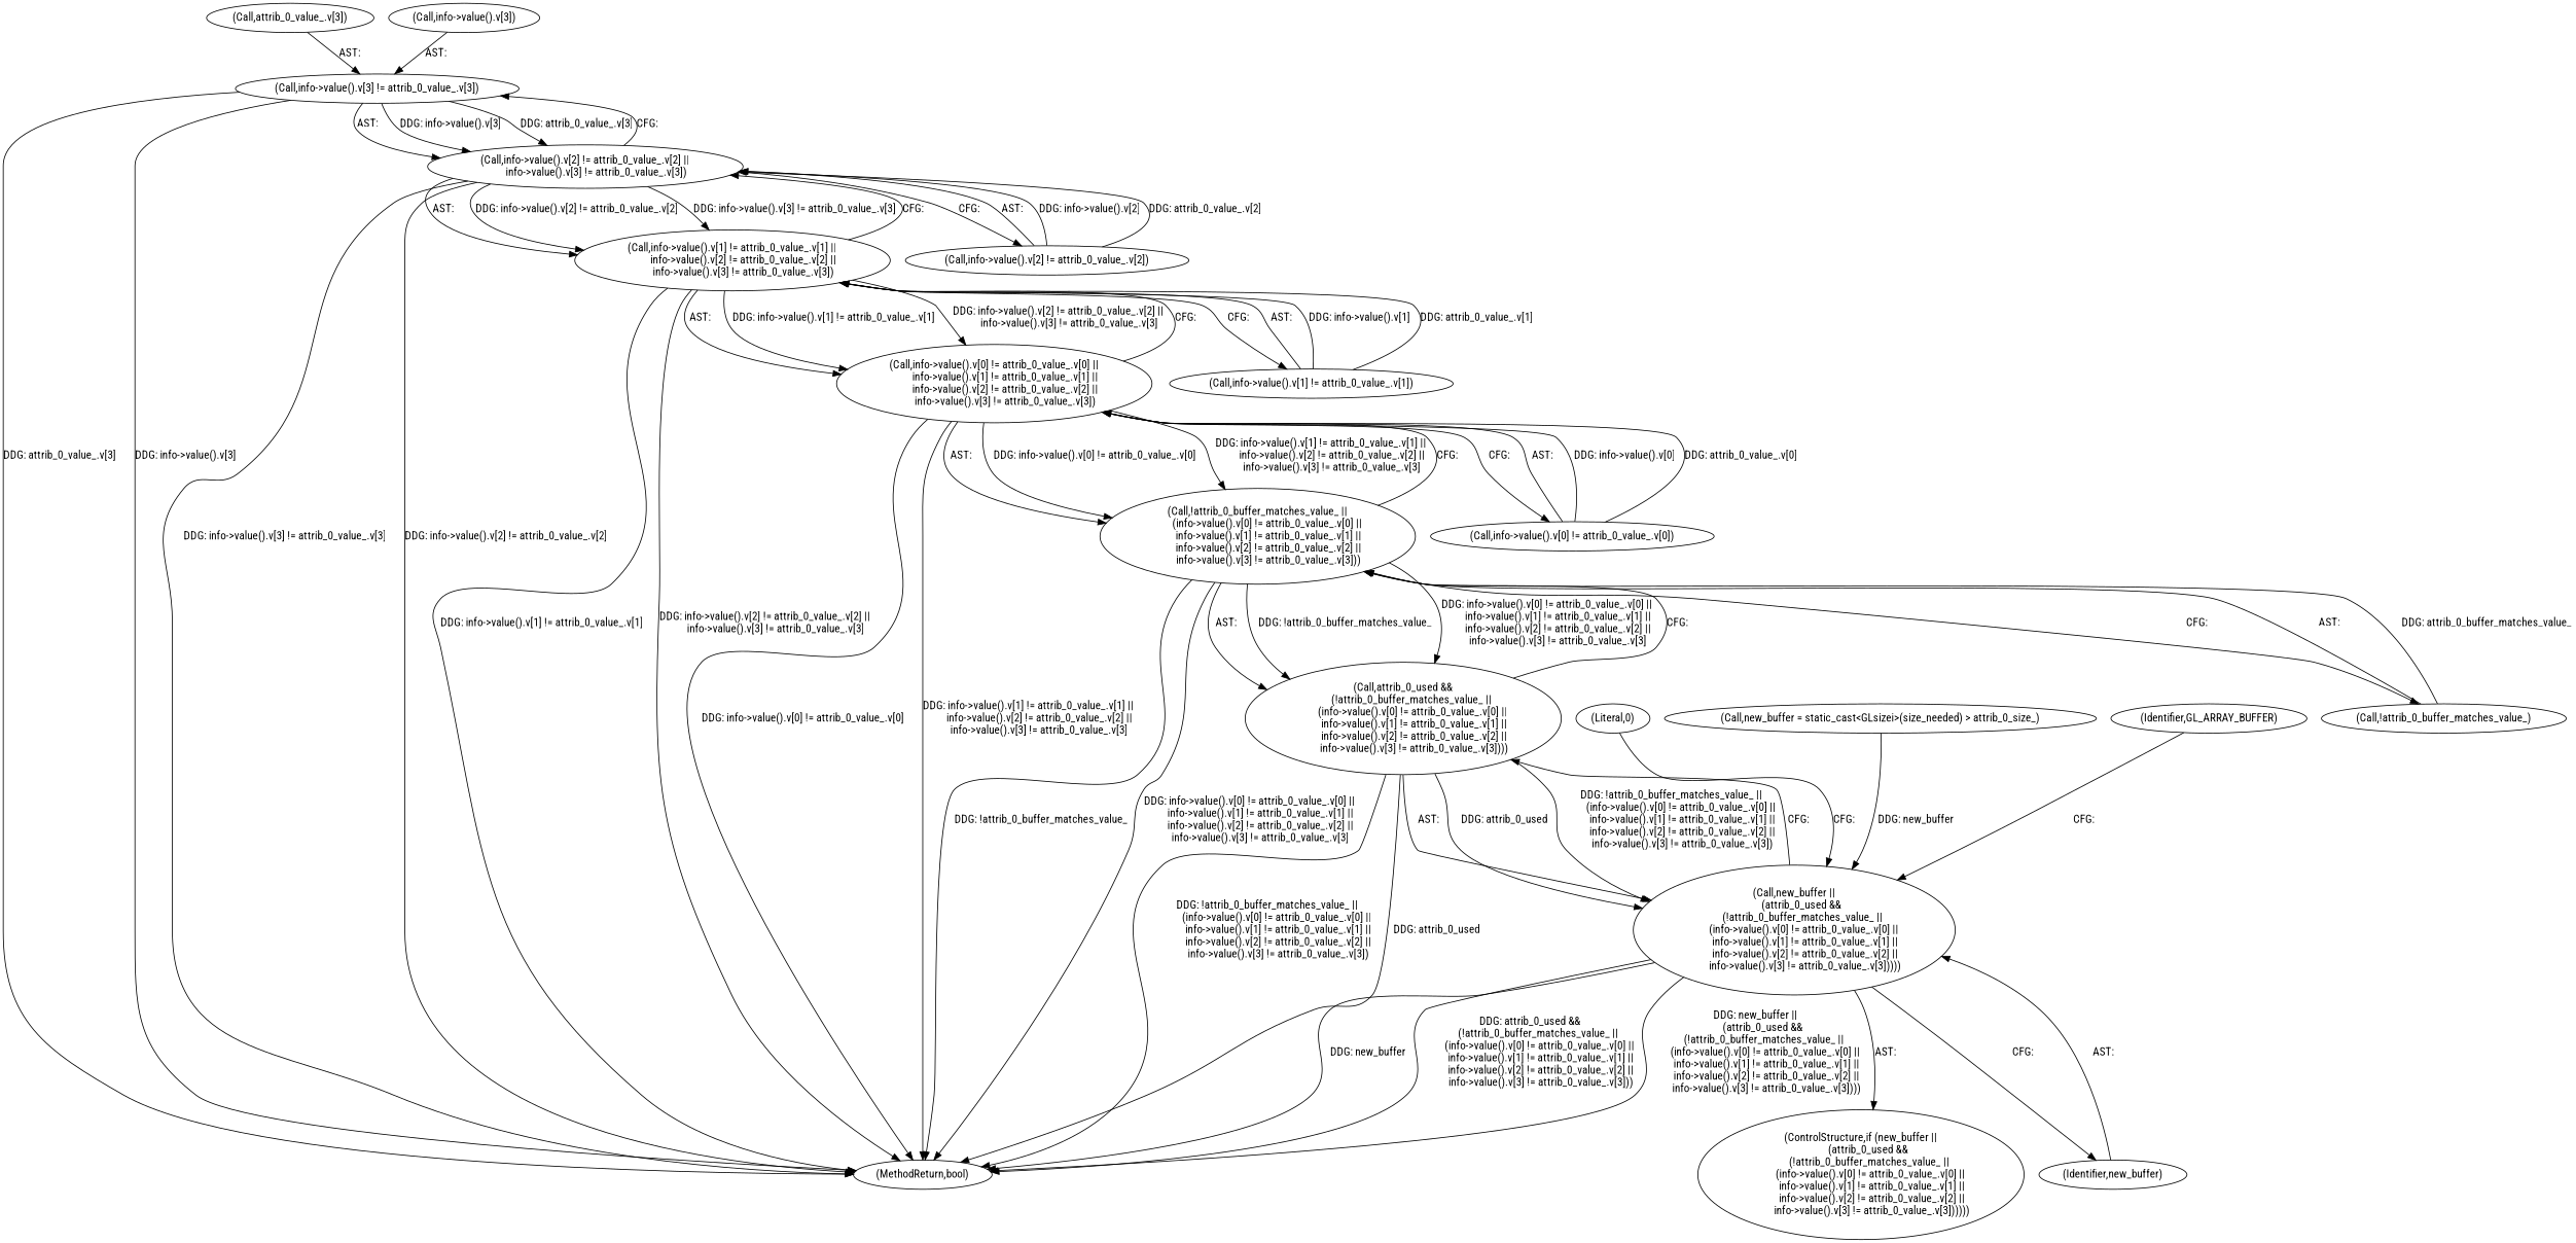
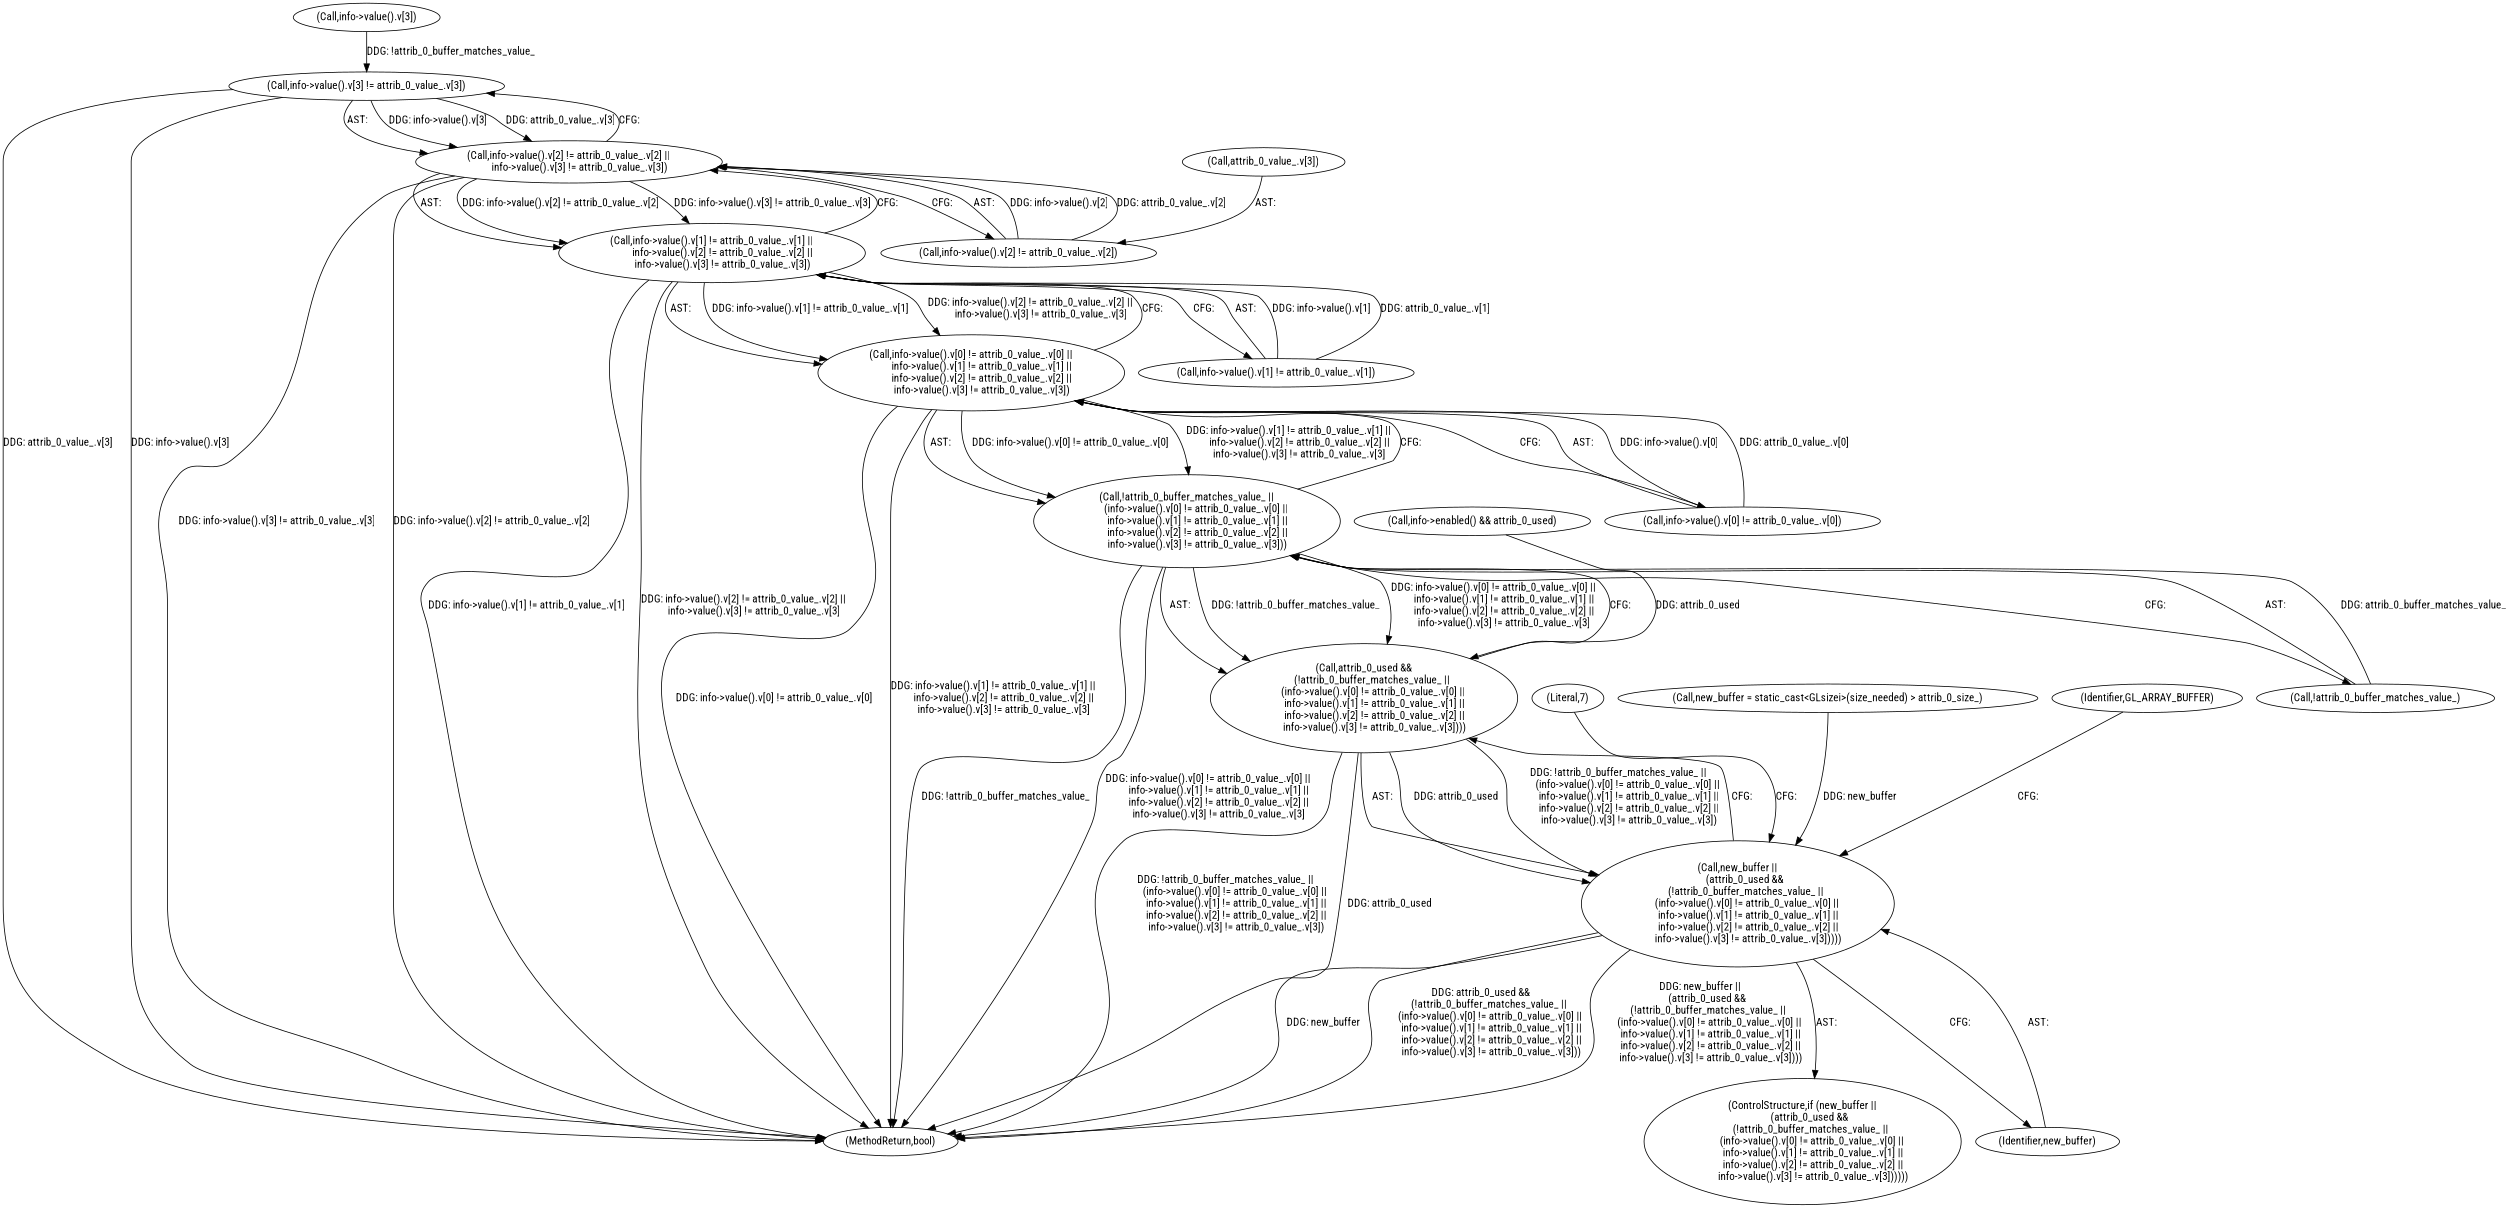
  digraph {
    fontname="Roboto Condensed"
    node [fontname="Roboto Condensed"]
    edge [fontname="Roboto Condensed"]
    n1 [label="(Call,info->value().v[3] != attrib_0_value_.v[3])"]
    n2 [label="(Call,info->value().v[2] != attrib_0_value_.v[2] ||\n         info->value().v[3] != attrib_0_value_.v[3])"]
    n3 [label="(MethodReturn,bool)"]
    n4 [label="(Call,info->value().v[1] != attrib_0_value_.v[1] ||\n         info->value().v[2] != attrib_0_value_.v[2] ||\n         info->value().v[3] != attrib_0_value_.v[3])"]
    n5 [label="(Call,info->value().v[2] != attrib_0_value_.v[2])"]
    n6 [label="(Call,attrib_0_value_.v[3])"]
    n7 [label="(Call,info->value().v[0] != attrib_0_value_.v[0] ||\n         info->value().v[1] != attrib_0_value_.v[1] ||\n         info->value().v[2] != attrib_0_value_.v[2] ||\n         info->value().v[3] != attrib_0_value_.v[3])"]
    n8 [label="(Call,info->value().v[1] != attrib_0_value_.v[1])"]
    n9 [label="(Call,!attrib_0_buffer_matches_value_ ||\n        (info->value().v[0] != attrib_0_value_.v[0] ||\n         info->value().v[1] != attrib_0_value_.v[1] ||\n         info->value().v[2] != attrib_0_value_.v[2] ||\n         info->value().v[3] != attrib_0_value_.v[3]))"]
    n10 [label="(Call,info->value().v[0] != attrib_0_value_.v[0])"]
    n11 [label="(Call,attrib_0_used &&\n       (!attrib_0_buffer_matches_value_ ||\n        (info->value().v[0] != attrib_0_value_.v[0] ||\n         info->value().v[1] != attrib_0_value_.v[1] ||\n         info->value().v[2] != attrib_0_value_.v[2] ||\n         info->value().v[3] != attrib_0_value_.v[3])))"]
    n12 [label="(Call,!attrib_0_buffer_matches_value_)"]
    n13 [label="(Call,new_buffer ||\n      (attrib_0_used &&\n       (!attrib_0_buffer_matches_value_ ||\n        (info->value().v[0] != attrib_0_value_.v[0] ||\n         info->value().v[1] != attrib_0_value_.v[1] ||\n         info->value().v[2] != attrib_0_value_.v[2] ||\n         info->value().v[3] != attrib_0_value_.v[3]))))"]
    n14 [label="(ControlStructure,if (new_buffer ||\n      (attrib_0_used &&\n       (!attrib_0_buffer_matches_value_ ||\n        (info->value().v[0] != attrib_0_value_.v[0] ||\n         info->value().v[1] != attrib_0_value_.v[1] ||\n         info->value().v[2] != attrib_0_value_.v[2] ||\n         info->value().v[3] != attrib_0_value_.v[3])))))"]
    n15 [label="(Identifier,new_buffer)"]
-   n16 [label="(Literal,0)"]
+   n16 [label="(Literal,7)"]
+   n17 [label="(Call,info->enabled() && attrib_0_used)"]
    n18 [label="(Call,new_buffer = static_cast<GLsizei>(size_needed) > attrib_0_size_)"]
    n19 [label="(Identifier,GL_ARRAY_BUFFER)"]
    n20 [label="(Call,info->value().v[3])"]
    n1 -> n2 [label="AST: "]
    n1 -> n2 [label="DDG: info->value().v[3]"]
    n1 -> n2 [label="DDG: attrib_0_value_.v[3]"]
    n1 -> n3 [label="DDG: attrib_0_value_.v[3]"]
    n1 -> n3 [label="DDG: info->value().v[3]"]
    n2 -> n1 [label="CFG: "]
    n2 -> n3 [label="DDG: info->value().v[3] != attrib_0_value_.v[3]"]
    n2 -> n3 [label="DDG: info->value().v[2] != attrib_0_value_.v[2]"]
    n2 -> n4 [label="AST: "]
    n2 -> n4 [label="DDG: info->value().v[2] != attrib_0_value_.v[2]"]
    n2 -> n4 [label="DDG: info->value().v[3] != attrib_0_value_.v[3]"]
    n2 -> n5 [label="CFG: "]
    n4 -> n2 [label="CFG: "]
    n4 -> n3 [label="DDG: info->value().v[1] != attrib_0_value_.v[1]"]
    n4 -> n3 [label="DDG: info->value().v[2] != attrib_0_value_.v[2] ||\n         info->value().v[3] != attrib_0_value_.v[3]"]
    n4 -> n7 [label="AST: "]
    n4 -> n7 [label="DDG: info->value().v[1] != attrib_0_value_.v[1]"]
    n4 -> n7 [label="DDG: info->value().v[2] != attrib_0_value_.v[2] ||\n         info->value().v[3] != attrib_0_value_.v[3]"]
    n4 -> n8 [label="CFG: "]
    n5 -> n2 [label="AST: "]
    n5 -> n2 [label="DDG: info->value().v[2]"]
    n5 -> n2 [label="DDG: attrib_0_value_.v[2]"]
-   n6 -> n1 [label="AST: "]
+   n6 -> n5 [label="AST: "]
    n7 -> n3 [label="DDG: info->value().v[0] != attrib_0_value_.v[0]"]
    n7 -> n3 [label="DDG: info->value().v[1] != attrib_0_value_.v[1] ||\n         info->value().v[2] != attrib_0_value_.v[2] ||\n         info->value().v[3] != attrib_0_value_.v[3]"]
    n7 -> n4 [label="CFG: "]
    n7 -> n9 [label="AST: "]
    n7 -> n9 [label="DDG: info->value().v[0] != attrib_0_value_.v[0]"]
    n7 -> n9 [label="DDG: info->value().v[1] != attrib_0_value_.v[1] ||\n         info->value().v[2] != attrib_0_value_.v[2] ||\n         info->value().v[3] != attrib_0_value_.v[3]"]
    n7 -> n10 [label="CFG: "]
    n8 -> n4 [label="AST: "]
    n8 -> n4 [label="DDG: info->value().v[1]"]
    n8 -> n4 [label="DDG: attrib_0_value_.v[1]"]
    n9 -> n3 [label="DDG: !attrib_0_buffer_matches_value_"]
    n9 -> n3 [label="DDG: info->value().v[0] != attrib_0_value_.v[0] ||\n         info->value().v[1] != attrib_0_value_.v[1] ||\n         info->value().v[2] != attrib_0_value_.v[2] ||\n         info->value().v[3] != attrib_0_value_.v[3]"]
    n9 -> n7 [label="CFG: "]
    n9 -> n11 [label="AST: "]
    n9 -> n11 [label="DDG: !attrib_0_buffer_matches_value_"]
    n9 -> n11 [label="DDG: info->value().v[0] != attrib_0_value_.v[0] ||\n         info->value().v[1] != attrib_0_value_.v[1] ||\n         info->value().v[2] != attrib_0_value_.v[2] ||\n         info->value().v[3] != attrib_0_value_.v[3]"]
    n9 -> n12 [label="CFG: "]
    n10 -> n7 [label="AST: "]
    n10 -> n7 [label="DDG: info->value().v[0]"]
    n10 -> n7 [label="DDG: attrib_0_value_.v[0]"]
    n11 -> n3 [label="DDG: !attrib_0_buffer_matches_value_ ||\n        (info->value().v[0] != attrib_0_value_.v[0] ||\n         info->value().v[1] != attrib_0_value_.v[1] ||\n         info->value().v[2] != attrib_0_value_.v[2] ||\n         info->value().v[3] != attrib_0_value_.v[3])"]
    n11 -> n3 [label="DDG: attrib_0_used"]
    n11 -> n9 [label="CFG: "]
    n11 -> n13 [label="AST: "]
    n11 -> n13 [label="DDG: attrib_0_used"]
    n11 -> n13 [label="DDG: !attrib_0_buffer_matches_value_ ||\n        (info->value().v[0] != attrib_0_value_.v[0] ||\n         info->value().v[1] != attrib_0_value_.v[1] ||\n         info->value().v[2] != attrib_0_value_.v[2] ||\n         info->value().v[3] != attrib_0_value_.v[3])"]
    n12 -> n9 [label="AST: "]
    n12 -> n9 [label="DDG: attrib_0_buffer_matches_value_"]
    n13 -> n3 [label="DDG: new_buffer"]
    n13 -> n3 [label="DDG: attrib_0_used &&\n       (!attrib_0_buffer_matches_value_ ||\n        (info->value().v[0] != attrib_0_value_.v[0] ||\n         info->value().v[1] != attrib_0_value_.v[1] ||\n         info->value().v[2] != attrib_0_value_.v[2] ||\n         info->value().v[3] != attrib_0_value_.v[3]))"]
    n13 -> n3 [label="DDG: new_buffer ||\n      (attrib_0_used &&\n       (!attrib_0_buffer_matches_value_ ||\n        (info->value().v[0] != attrib_0_value_.v[0] ||\n         info->value().v[1] != attrib_0_value_.v[1] ||\n         info->value().v[2] != attrib_0_value_.v[2] ||\n         info->value().v[3] != attrib_0_value_.v[3])))"]
    n13 -> n11 [label="CFG: "]
    n13 -> n14 [label="AST: "]
    n13 -> n15 [label="CFG: "]
    n15 -> n13 [label="AST: "]
    n16 -> n13 [label="CFG: "]
+   n17 -> n11 [label="DDG: attrib_0_used"]
    n18 -> n13 [label="DDG: new_buffer"]
    n19 -> n13 [label="CFG: "]
-   n20 -> n1 [label="AST: "]
+   n20 -> n1 [label="DDG: !attrib_0_buffer_matches_value_"]
  }
